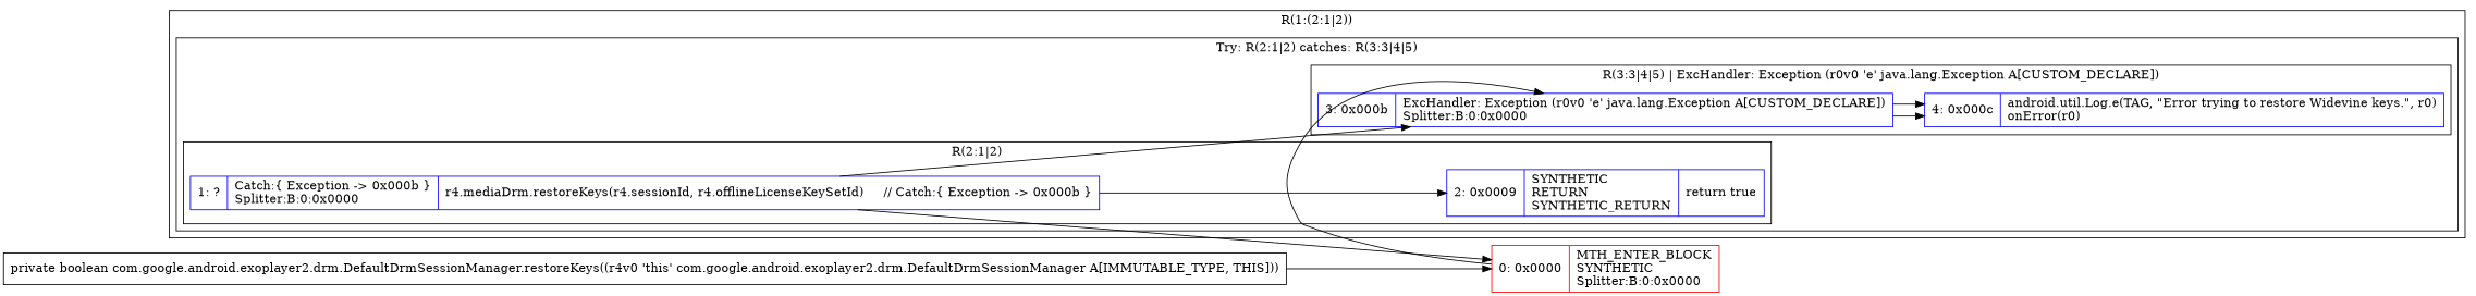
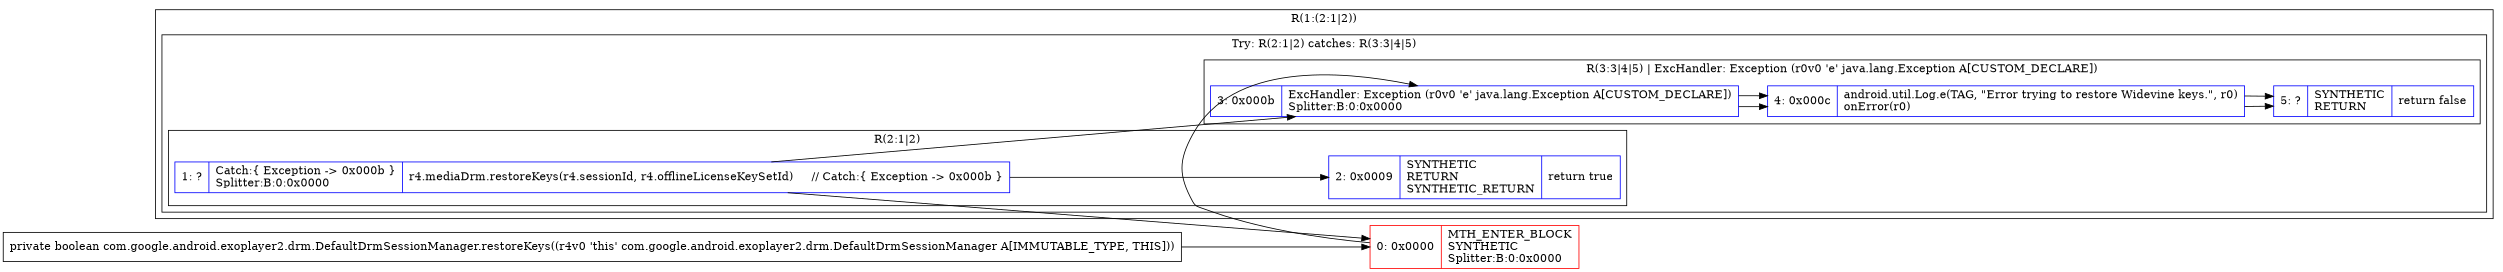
  digraph {
    rankdir=LR
    node [color=blue shape=record]
    n1 [label="{1\:\ ?|Catch:\{ Exception \-\> 0x000b \}\lSplitter:B:0:0x0000\l|r4.mediaDrm.restoreKeys(r4.sessionId, r4.offlineLicenseKeySetId)     \/\/ Catch:\{ Exception \-\> 0x000b \}\l}"]
    n2 [label="{2\:\ 0x0009|SYNTHETIC\lRETURN\lSYNTHETIC_RETURN\l|return true\l}"]
    n3 [label="{3\:\ 0x000b|ExcHandler: Exception (r0v0 'e' java.lang.Exception A[CUSTOM_DECLARE])\lSplitter:B:0:0x0000\l}"]
    n4 [label="{4\:\ 0x000c|android.util.Log.e(TAG, \"Error trying to restore Widevine keys.\", r0)\lonError(r0)\l}"]
+   n5 [label="{5\:\ ?|SYNTHETIC\lRETURN\l|return false\l}"]
    n6 [color=red label="{0\:\ 0x0000|MTH_ENTER_BLOCK\lSYNTHETIC\lSplitter:B:0:0x0000\l}"]
    n7 [label="{private boolean com.google.android.exoplayer2.drm.DefaultDrmSessionManager.restoreKeys((r4v0 'this' com.google.android.exoplayer2.drm.DefaultDrmSessionManager A[IMMUTABLE_TYPE, THIS])) }" color=""]
    subgraph cluster_1 {
      label="R(1:(2:1|2))"
      subgraph cluster_2 {
        label="Try: R(2:1|2) catches: R(3:3|4|5)"
        subgraph cluster_3 {
          label="R(2:1|2)"
          n1
          n2
        }
        subgraph cluster_4 {
          label="R(3:3|4|5) | ExcHandler: Exception (r0v0 'e' java.lang.Exception A[CUSTOM_DECLARE])\l"
          n3
          n4
+         n5
        }
      }
    }
    subgraph cluster_5 {
      label="R(3:3|4|5) | ExcHandler: Exception (r0v0 'e' java.lang.Exception A[CUSTOM_DECLARE])\l"
    }
    n1 -> n2
    n1 -> n3
    n1 -> n6
    n3 -> n4
    n3 -> n4
+   n4 -> n5
+   n4 -> n5
    n6 -> n3
    n7 -> n6
  }
